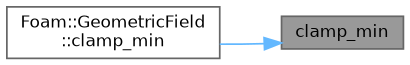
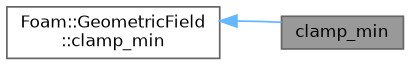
  digraph {
    rankdir=RL
    node [fontname=Helvetica fontsize=10 shape=box style=filled]
    n1 [color=gray40 fillcolor=grey60 fontcolor=black height=0.2 label=clamp_min width=0.4]
    n2 [color=grey40 fillcolor=white height=0.2 label="Foam::GeometricField\l::clamp_min" width=0.4]
-   n1 -> n2 [color=steelblue1 dir=back fontname=Helvetica fontsize=10 labelfontname=Helvetica labelfontsize=10 style=solid]
+   n2 -> n1 [color=steelblue1 dir=back fontname=Helvetica fontsize=10 labelfontname=Helvetica labelfontsize=10 style=solid]
  }
